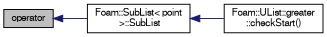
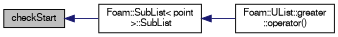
  digraph {
    rankdir=LR
    node [color=black fontname=FreeSans fontsize=10 shape=record]
    edge [color=midnightblue dir=back fontname=FreeSans fontsize=10 labelfontname=FreeSans labelfontsize=10 style=solid]
-   n1 [fillcolor=grey75 fontcolor=black height=0.2 label=operator style=filled width=0.4]
+   n1 [fillcolor=grey75 fontcolor=black height=0.2 label=checkStart style=filled width=0.4]
    n2 [height=0.2 label="Foam::SubList\< point\l \>::SubList" width=0.4]
-   n3 [height=0.2 label="Foam::UList::greater\l::checkStart()" width=0.4]
+   n3 [height=0.2 label="Foam::UList::greater\l::operator()" width=0.4]
    n1 -> n2
    n2 -> n3
  }
